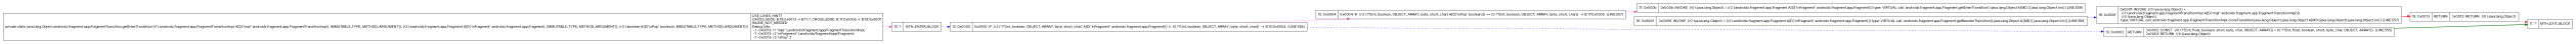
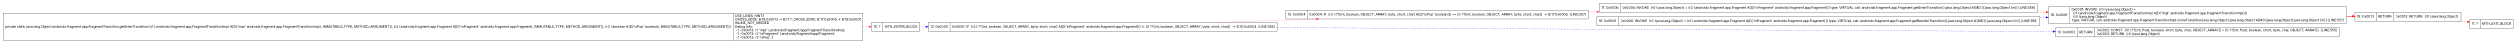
  digraph {
    fontname=Inter
    rankdir=LR
    node [fontname=Inter shape=record]
    edge [color=blue fontname=Inter style=dashed]
    n1 [label="{10\:\ ?|MTH_ENTER_BLOCK\l}"]
    n2 [label="{12\:\ 0x0000|0x0000: IF  (r2 I:??[int, boolean, OBJECT, ARRAY, byte, short, char] A[D('inFragment' androidx.fragment.app.Fragment)]) != (0 ??[int, boolean, OBJECT, ARRAY, byte, short, char])  \-\> B:15:0x0004  (LINE:554)\l}"]
    n3 [label="{13\:\ 0x0002|RETURN\l|0x0002: CONST  (r0 I:??[int, float, boolean, short, byte, char, OBJECT, ARRAY]) = (0 ??[int, float, boolean, short, byte, char, OBJECT, ARRAY])  (LINE:555)\l0x0003: RETURN  (r0 I:java.lang.Object) \l}"]
    n4 [label="{15\:\ 0x0004|0x0004: IF  (r3 I:??[int, boolean, OBJECT, ARRAY, byte, short, char] A[D('isPop' boolean)]) == (0 ??[int, boolean, OBJECT, ARRAY, byte, short, char])  \-\> B:17:0x000b  (LINE:557)\l}"]
    n5 [label="{11\:\ ?|MTH_EXIT_BLOCK\l}"]
    n6 [label="{17\:\ 0x000b|0x000b: INVOKE  (r0 I:java.lang.Object) = (r2 I:androidx.fragment.app.Fragment A[D('inFragment' androidx.fragment.app.Fragment)]) type: VIRTUAL call: androidx.fragment.app.Fragment.getEnterTransition():java.lang.Object A[MD:():java.lang.Object (m)] (LINE:559)\l}"]
    n7 [label="{16\:\ 0x0006|0x0006: INVOKE  (r0 I:java.lang.Object) = (r2 I:androidx.fragment.app.Fragment A[D('inFragment' androidx.fragment.app.Fragment)]) type: VIRTUAL call: androidx.fragment.app.Fragment.getReenterTransition():java.lang.Object A[MD:():java.lang.Object (m)] (LINE:558)\l}"]
    n8 [label="{18\:\ 0x000f|0x000f: INVOKE  (r0 I:java.lang.Object) = \l  (r1 I:androidx.fragment.app.FragmentTransitionImpl A[D('impl' androidx.fragment.app.FragmentTransitionImpl)])\l  (r0 I:java.lang.Object)\l type: VIRTUAL call: androidx.fragment.app.FragmentTransitionImpl.cloneTransition(java.lang.Object):java.lang.Object A[MD:(java.lang.Object):java.lang.Object (m)] (LINE:557)\l}"]
    n9 [label="{19\:\ 0x0013|RETURN\l|0x0013: RETURN  (r0 I:java.lang.Object) \l}"]
    n10 [label="{private static java.lang.Object androidx.fragment.app.FragmentTransition.getEnterTransition((r1 I:androidx.fragment.app.FragmentTransitionImpl A[D('impl' androidx.fragment.app.FragmentTransitionImpl), IMMUTABLE_TYPE, METHOD_ARGUMENT]), (r2 I:androidx.fragment.app.Fragment A[D('inFragment' androidx.fragment.app.Fragment), IMMUTABLE_TYPE, METHOD_ARGUMENT]), (r3 I:boolean A[D('isPop' boolean), IMMUTABLE_TYPE, METHOD_ARGUMENT]))  | USE_LINES_HINTS\lCROSS_EDGE: B:19:0x0013 \-\> B:11:?, CROSS_EDGE: B:17:0x000b \-\> B:18:0x000f\lINLINE_NOT_NEEDED\lDebug Info:\l  \-1 \-0x0013: r1 'impl' Landroidx\/fragment\/app\/FragmentTransitionImpl;\l  \-1 \-0x0013: r2 'inFragment' Landroidx\/fragment\/app\/Fragment;\l  \-1 \-0x0013: r3 'isPop' Z\l}"]
    n1 -> n2 [style=dotted]
    n2 -> n3
    n2 -> n4 [color=deeppink]
-   n3 -> n5 [color=darkgreen style=bold]
    n4 -> n6 [color=deeppink]
+   n6 -> n8 [color=red]
    n7 -> n8
    n8 -> n9 [color=red style=bold]
    n9 -> n5 [color=red]
    n10 -> n1 [color=deeppink]
  }
